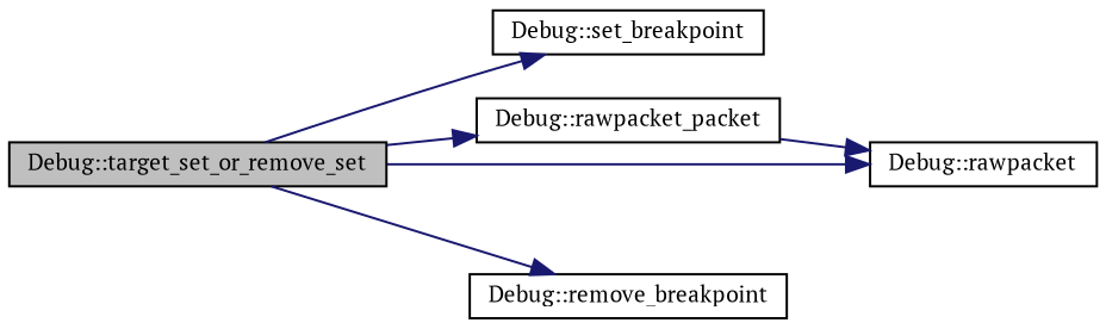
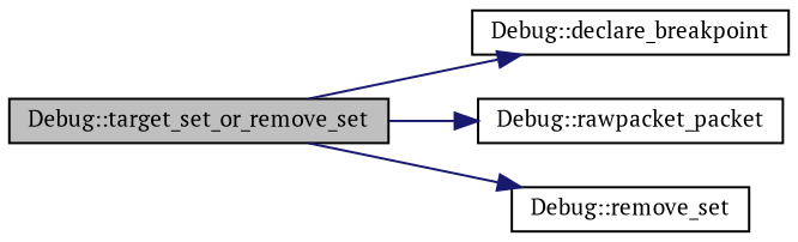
  digraph {
    fontname="PT Serif"
    rankdir=LR
    node [color=black fillcolor=white fontname="PT Serif" fontsize=10 shape=record style=filled]
    edge [color=midnightblue fontname="PT Serif" fontsize=10 labelfontname=FreeSans labelfontsize=10 style=solid]
    n1 [fillcolor=grey75 fontcolor=black height=0.2 label="Debug::target_set_or_remove_set" width=0.4]
-   n2 [height=0.2 label="Debug::set_breakpoint" width=0.4]
+   n2 [height=0.2 label="Debug::declare_breakpoint" width=0.4]
    n3 [height=0.2 label="Debug::rawpacket_packet" width=0.4]
-   n4 [height=0.2 label="Debug::rawpacket" width=0.4]
-   n5 [height=0.2 label="Debug::remove_breakpoint" width=0.4]
+   n5 [height=0.2 label="Debug::remove_set" width=0.4]
    n1 -> n2
    n1 -> n3
-   n1 -> n4
    n1 -> n5
-   n3 -> n4
  }
